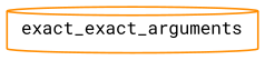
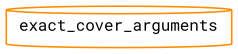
  digraph {
    rankdir=TB
    fontname="Roboto Mono"
-   n1 [color=darkorange fillcolor=white fontname="Roboto Mono" fontsize=10 height=0.2 label=exact_exact_arguments shape=cylinder style=filled width=0.4]
+   n1 [color=darkorange fillcolor=white fontname="Roboto Mono" fontsize=10 height=0.2 label=exact_cover_arguments shape=cylinder style=filled width=0.4]
  }
